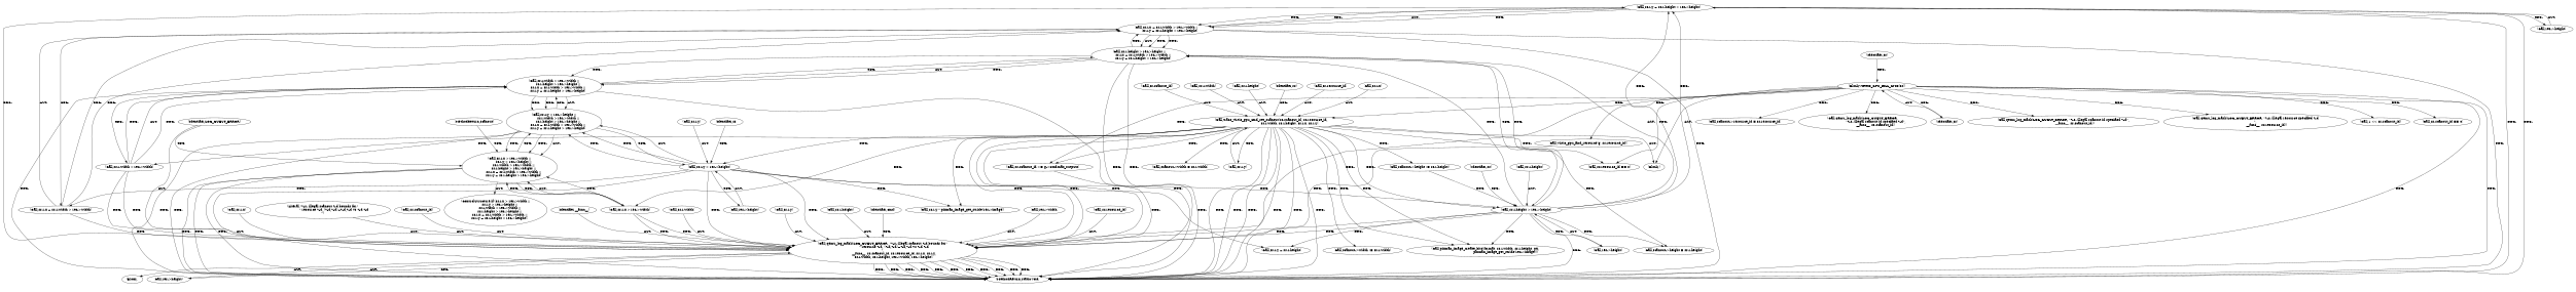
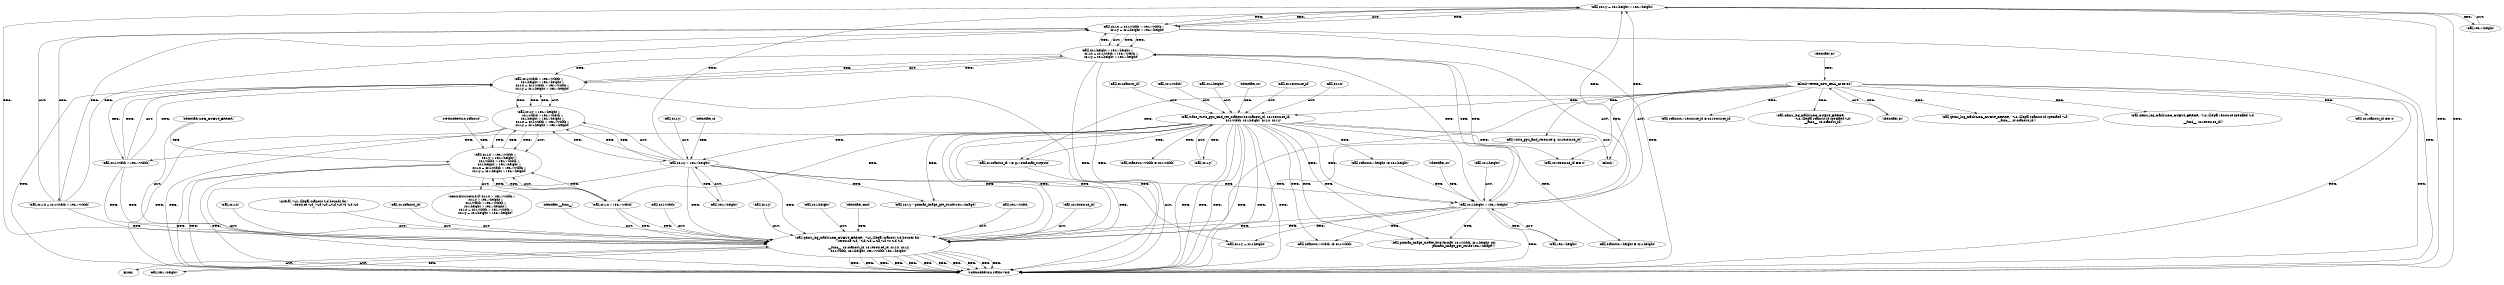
  digraph {
    n1 [label="(Call,ss.r.y + ss.r.height > res->height)"]
    n2 [label="(Call,ss.r.x + ss.r.width > res->width ||\n        ss.r.y + ss.r.height > res->height)"]
    n3 [label="(Call,qemu_log_mask(LOG_GUEST_ERROR, \"%s: illegal scanout %d bounds for\"\n                      \" resource %d, (%d,%d)+%d,%d vs %d %d\n\",\n                      __func__, ss.scanout_id, ss.resource_id, ss.r.x, ss.r.y,\n                      ss.r.width, ss.r.height, res->width, res->height))"]
    n4 [label="(Call,res->height)"]
    n5 [label="(MethodReturn,static void)"]
    n6 [label="(Call,ss.r.height > res->height ||\n        ss.r.x + ss.r.width > res->width ||\n        ss.r.y + ss.r.height > res->height)"]
    n7 [label="(Call,ss.r.x + ss.r.width > res->width)"]
    n8 [label="(Call,res->height)"]
    n9 [label="(Block,)"]
    n10 [label="(Call,ss.r.y > res->height)"]
    n11 [label="(Call,ss.r.height > res->height)"]
    n12 [label="(Call,ss.r.y > res->height ||\n        ss.r.width > res->width ||\n        ss.r.height > res->height ||\n        ss.r.x + ss.r.width > res->width ||\n        ss.r.y + ss.r.height > res->height)"]
    n13 [label="(Call,res->height)"]
    n14 [label="(Call,ss.r.y * pixman_image_get_stride(res->image))"]
    n15 [label="(Call,ss.r.y + ss.r.height)"]
    n16 [label="(Call,pixman_image_create_bits(format, ss.r.width, ss.r.height, ptr,\n                                        pixman_image_get_stride(res->image)))"]
    n17 [label="(Call,scanout->height = ss.r.height)"]
    n18 [label="(Call,res->height)"]
    n19 [label="(Call,ss.r.width > res->width ||\n        ss.r.height > res->height ||\n        ss.r.x + ss.r.width > res->width ||\n        ss.r.y + ss.r.height > res->height)"]
    n20 [label="(Call,ss.r.x > res->width ||\n        ss.r.y > res->height ||\n        ss.r.width > res->width ||\n        ss.r.height > res->height ||\n        ss.r.x + ss.r.width > res->width ||\n        ss.r.y + ss.r.height > res->height)"]
    n21 [label="(Call,trace_virtio_gpu_cmd_set_scanout(ss.scanout_id, ss.resource_id,\n                                     ss.r.width, ss.r.height, ss.r.x, ss.r.y))"]
    n22 [label="(Call,scanout->width = ss.r.width)"]
    n23 [label="(Call,ss.r.y)"]
    n24 [label="(Call,ss.resource_id == 0)"]
    n25 [label="(Call,scanout->width != ss.r.width)"]
    n26 [label="(Call,ss.scanout_id >= g->conf.max_outputs)"]
    n27 [label="(Block,)"]
    n28 [label="(Call,ss.r.width > res->width)"]
    n29 [label="(Call,ss.r.x > res->width)"]
    n30 [label="(Call,scanout->height != ss.r.height)"]
    n31 [label="(Block,VIRTIO_GPU_FILL_CMD(ss))"]
    n32 [label="(Call,qemu_log_mask(LOG_GUEST_ERROR,\n                          \"%s: illegal scanout id specified %d\",\n                          __func__, ss.scanout_id))"]
    n33 [label="(Identifier,ss)"]
    n34 [label="(Call,qemu_log_mask(LOG_GUEST_ERROR, \"%s: illegal scanout id specified %d\",\n                      __func__, ss.scanout_id))"]
    n35 [label="(Call,qemu_log_mask(LOG_GUEST_ERROR, \"%s: illegal resource specified %d\n\",\n                      __func__, ss.resource_id))"]
-   n36 [label="(Call,1 << ss.scanout_id)"]
    n37 [label="(Call,ss.scanout_id == 0)"]
    n38 [label="(Call,virtio_gpu_find_resource(g, ss.resource_id))"]
    n39 [label="(Call,scanout->resource_id = ss.resource_id)"]
    n40 [label="(ControlStructure,if (ss.r.x > res->width ||\n        ss.r.y > res->height ||\n        ss.r.width > res->width ||\n        ss.r.height > res->height ||\n        ss.r.x + ss.r.width > res->width ||\n        ss.r.y + ss.r.height > res->height))"]
    n41 [label="(Call,ss.r.height)"]
    n42 [label="(Call,ss.r.height)"]
    n43 [label="(Identifier,LOG_GUEST_ERROR)"]
    n44 [label="(Identifier,cmd)"]
    n45 [label="(Call,ss.r.y)"]
    n46 [label="(Identifier,ss)"]
    n47 [label="(Identifier,ss)"]
    n48 [label="(Call,ss.r.height)"]
    n49 [label="(Identifier,ss)"]
    n50 [label="(Call,ss.resource_id)"]
    n51 [label="(Call,ss.resource_id)"]
    n52 [label="(Call,res->width)"]
    n53 [label="(Call,ss.r.x)"]
    n54 [label="(Call,ss.r.x)"]
    n55 [label="(Call,ss.scanout_id)"]
    n56 [label="(Literal,\"%s: illegal scanout %d bounds for\"\n                      \" resource %d, (%d,%d)+%d,%d vs %d %d\n\")"]
    n57 [label="(Call,ss.r.width)"]
    n58 [label="(Call,ss.scanout_id)"]
    n59 [label="(Identifier,ss)"]
    n60 [label="(Identifier,__func__)"]
    n61 [label="(MethodReturn,scanout)"]
    n62 [label="(Call,ss.r.width)"]
    n63 [label="(Call,ss.r.y)"]
    n1 -> n2 [label="AST: "]
    n1 -> n2 [label="DDG: "]
    n1 -> n2 [label="DDG: "]
    n1 -> n3 [label="DDG: "]
    n1 -> n4 [label="CFG: "]
    n1 -> n5 [label="DDG: "]
    n1 -> n5 [label="DDG: "]
    n2 -> n1 [label="CFG: "]
    n2 -> n5 [label="DDG: "]
    n2 -> n5 [label="DDG: "]
    n2 -> n6 [label="AST: "]
    n2 -> n6 [label="DDG: "]
    n2 -> n6 [label="DDG: "]
    n2 -> n7 [label="CFG: "]
    n3 -> n5 [label="DDG: "]
    n3 -> n5 [label="DDG: "]
    n3 -> n5 [label="DDG: "]
    n3 -> n5 [label="DDG: "]
    n3 -> n5 [label="DDG: "]
    n3 -> n5 [label="DDG: "]
    n3 -> n5 [label="DDG: "]
    n3 -> n5 [label="DDG: "]
    n3 -> n5 [label="DDG: "]
    n3 -> n5 [label="DDG: "]
    n3 -> n5 [label="DDG: "]
    n3 -> n8 [label="CFG: "]
    n3 -> n9 [label="AST: "]
    n4 -> n1 [label="AST: "]
    n6 -> n2 [label="CFG: "]
    n6 -> n5 [label="DDG: "]
    n6 -> n5 [label="DDG: "]
    n6 -> n11 [label="CFG: "]
    n6 -> n19 [label="AST: "]
    n6 -> n19 [label="DDG: "]
    n6 -> n19 [label="DDG: "]
    n7 -> n2 [label="AST: "]
    n7 -> n2 [label="DDG: "]
    n7 -> n2 [label="DDG: "]
    n7 -> n3 [label="DDG: "]
    n8 -> n3 [label="AST: "]
-   n10 -> n7 [label="DDG: "]
+   n10 -> n1 [label="DDG: "]
    n10 -> n3 [label="DDG: "]
    n10 -> n3 [label="DDG: "]
    n10 -> n5 [label="AST: "]
    n10 -> n11 [label="DDG: "]
    n10 -> n12 [label="AST: "]
    n10 -> n12 [label="DDG: "]
    n10 -> n12 [label="DDG: "]
    n10 -> n13 [label="CFG: "]
    n10 -> n14 [label="DDG: "]
-   n10 -> n15 [label="DDG: "]
+   n10 -> n15 [label="AST: "]
    n11 -> n1 [label="DDG: "]
    n11 -> n1 [label="DDG: "]
    n11 -> n3 [label="DDG: "]
    n11 -> n3 [label="DDG: "]
    n11 -> n5 [label="DDG: "]
    n11 -> n6 [label="AST: "]
    n11 -> n6 [label="DDG: "]
    n11 -> n6 [label="DDG: "]
    n11 -> n15 [label="DDG: "]
    n11 -> n16 [label="DDG: "]
-   n11 -> n17 [label="DDG: "]
+   n11 -> n25 [label="DDG: "]
    n11 -> n18 [label="CFG: "]
    n12 -> n5 [label="DDG: "]
    n12 -> n5 [label="DDG: "]
    n12 -> n10 [label="CFG: "]
    n12 -> n19 [label="CFG: "]
    n12 -> n20 [label="AST: "]
    n12 -> n20 [label="DDG: "]
    n12 -> n20 [label="DDG: "]
    n13 -> n10 [label="AST: "]
    n18 -> n11 [label="AST: "]
    n19 -> n5 [label="DDG: "]
    n19 -> n5 [label="DDG: "]
    n19 -> n6 [label="CFG: "]
    n19 -> n12 [label="AST: "]
    n19 -> n12 [label="DDG: "]
    n19 -> n12 [label="DDG: "]
    n19 -> n28 [label="CFG: "]
    n20 -> n5 [label="DDG: "]
    n20 -> n5 [label="DDG: "]
    n20 -> n5 [label="DDG: "]
    n20 -> n12 [label="CFG: "]
    n20 -> n29 [label="CFG: "]
    n20 -> n40 [label="AST: "]
    n21 -> n3 [label="DDG: "]
    n21 -> n3 [label="DDG: "]
    n21 -> n3 [label="DDG: "]
    n21 -> n5 [label="DDG: "]
    n21 -> n5 [label="DDG: "]
    n21 -> n5 [label="DDG: "]
    n21 -> n5 [label="DDG: "]
    n21 -> n5 [label="DDG: "]
    n21 -> n5 [label="DDG: "]
    n21 -> n10 [label="DDG: "]
    n21 -> n11 [label="DDG: "]
    n21 -> n14 [label="DDG: "]
    n21 -> n16 [label="DDG: "]
    n21 -> n16 [label="DDG: "]
    n21 -> n17 [label="DDG: "]
    n21 -> n22 [label="DDG: "]
    n21 -> n23 [label="CFG: "]
    n21 -> n24 [label="DDG: "]
    n21 -> n25 [label="DDG: "]
    n21 -> n26 [label="DDG: "]
    n21 -> n27 [label="AST: "]
    n21 -> n28 [label="DDG: "]
    n21 -> n29 [label="DDG: "]
    n21 -> n30 [label="DDG: "]
    n23 -> n21 [label="AST: "]
    n26 -> n3 [label="DDG: "]
    n28 -> n3 [label="DDG: "]
    n28 -> n3 [label="DDG: "]
    n28 -> n19 [label="AST: "]
    n28 -> n19 [label="DDG: "]
    n28 -> n19 [label="DDG: "]
    n29 -> n3 [label="DDG: "]
    n29 -> n3 [label="DDG: "]
    n29 -> n20 [label="AST: "]
    n29 -> n20 [label="DDG: "]
    n29 -> n20 [label="DDG: "]
    n30 -> n11 [label="DDG: "]
    n31 -> n3 [label="DDG: "]
    n31 -> n5 [label="DDG: "]
    n31 -> n5 [label="DDG: "]
    n31 -> n21 [label="DDG: "]
    n31 -> n24 [label="DDG: "]
    n31 -> n26 [label="DDG: "]
    n31 -> n27 [label="AST: "]
    n31 -> n32 [label="DDG: "]
    n31 -> n33 [label="CFG: "]
    n31 -> n34 [label="DDG: "]
    n31 -> n35 [label="DDG: "]
-   n31 -> n36 [label="DDG: "]
    n31 -> n37 [label="DDG: "]
    n31 -> n38 [label="DDG: "]
    n31 -> n39 [label="DDG: "]
    n33 -> n31 [label="AST: "]
    n38 -> n3 [label="DDG: "]
    n41 -> n11 [label="AST: "]
    n42 -> n3 [label="AST: "]
    n43 -> n3 [label="AST: "]
    n43 -> n20 [label="CFG: "]
    n44 -> n3 [label="CFG: "]
    n45 -> n10 [label="AST: "]
    n46 -> n31 [label="CFG: "]
    n47 -> n11 [label="CFG: "]
    n48 -> n21 [label="AST: "]
    n49 -> n21 [label="CFG: "]
    n50 -> n21 [label="AST: "]
    n51 -> n3 [label="AST: "]
    n52 -> n3 [label="AST: "]
    n53 -> n3 [label="AST: "]
    n54 -> n21 [label="AST: "]
    n55 -> n21 [label="AST: "]
    n56 -> n3 [label="AST: "]
    n57 -> n21 [label="AST: "]
    n58 -> n3 [label="AST: "]
    n59 -> n10 [label="CFG: "]
    n60 -> n3 [label="AST: "]
    n61 -> n20 [label="CFG: "]
    n62 -> n3 [label="AST: "]
    n63 -> n3 [label="AST: "]
  }
